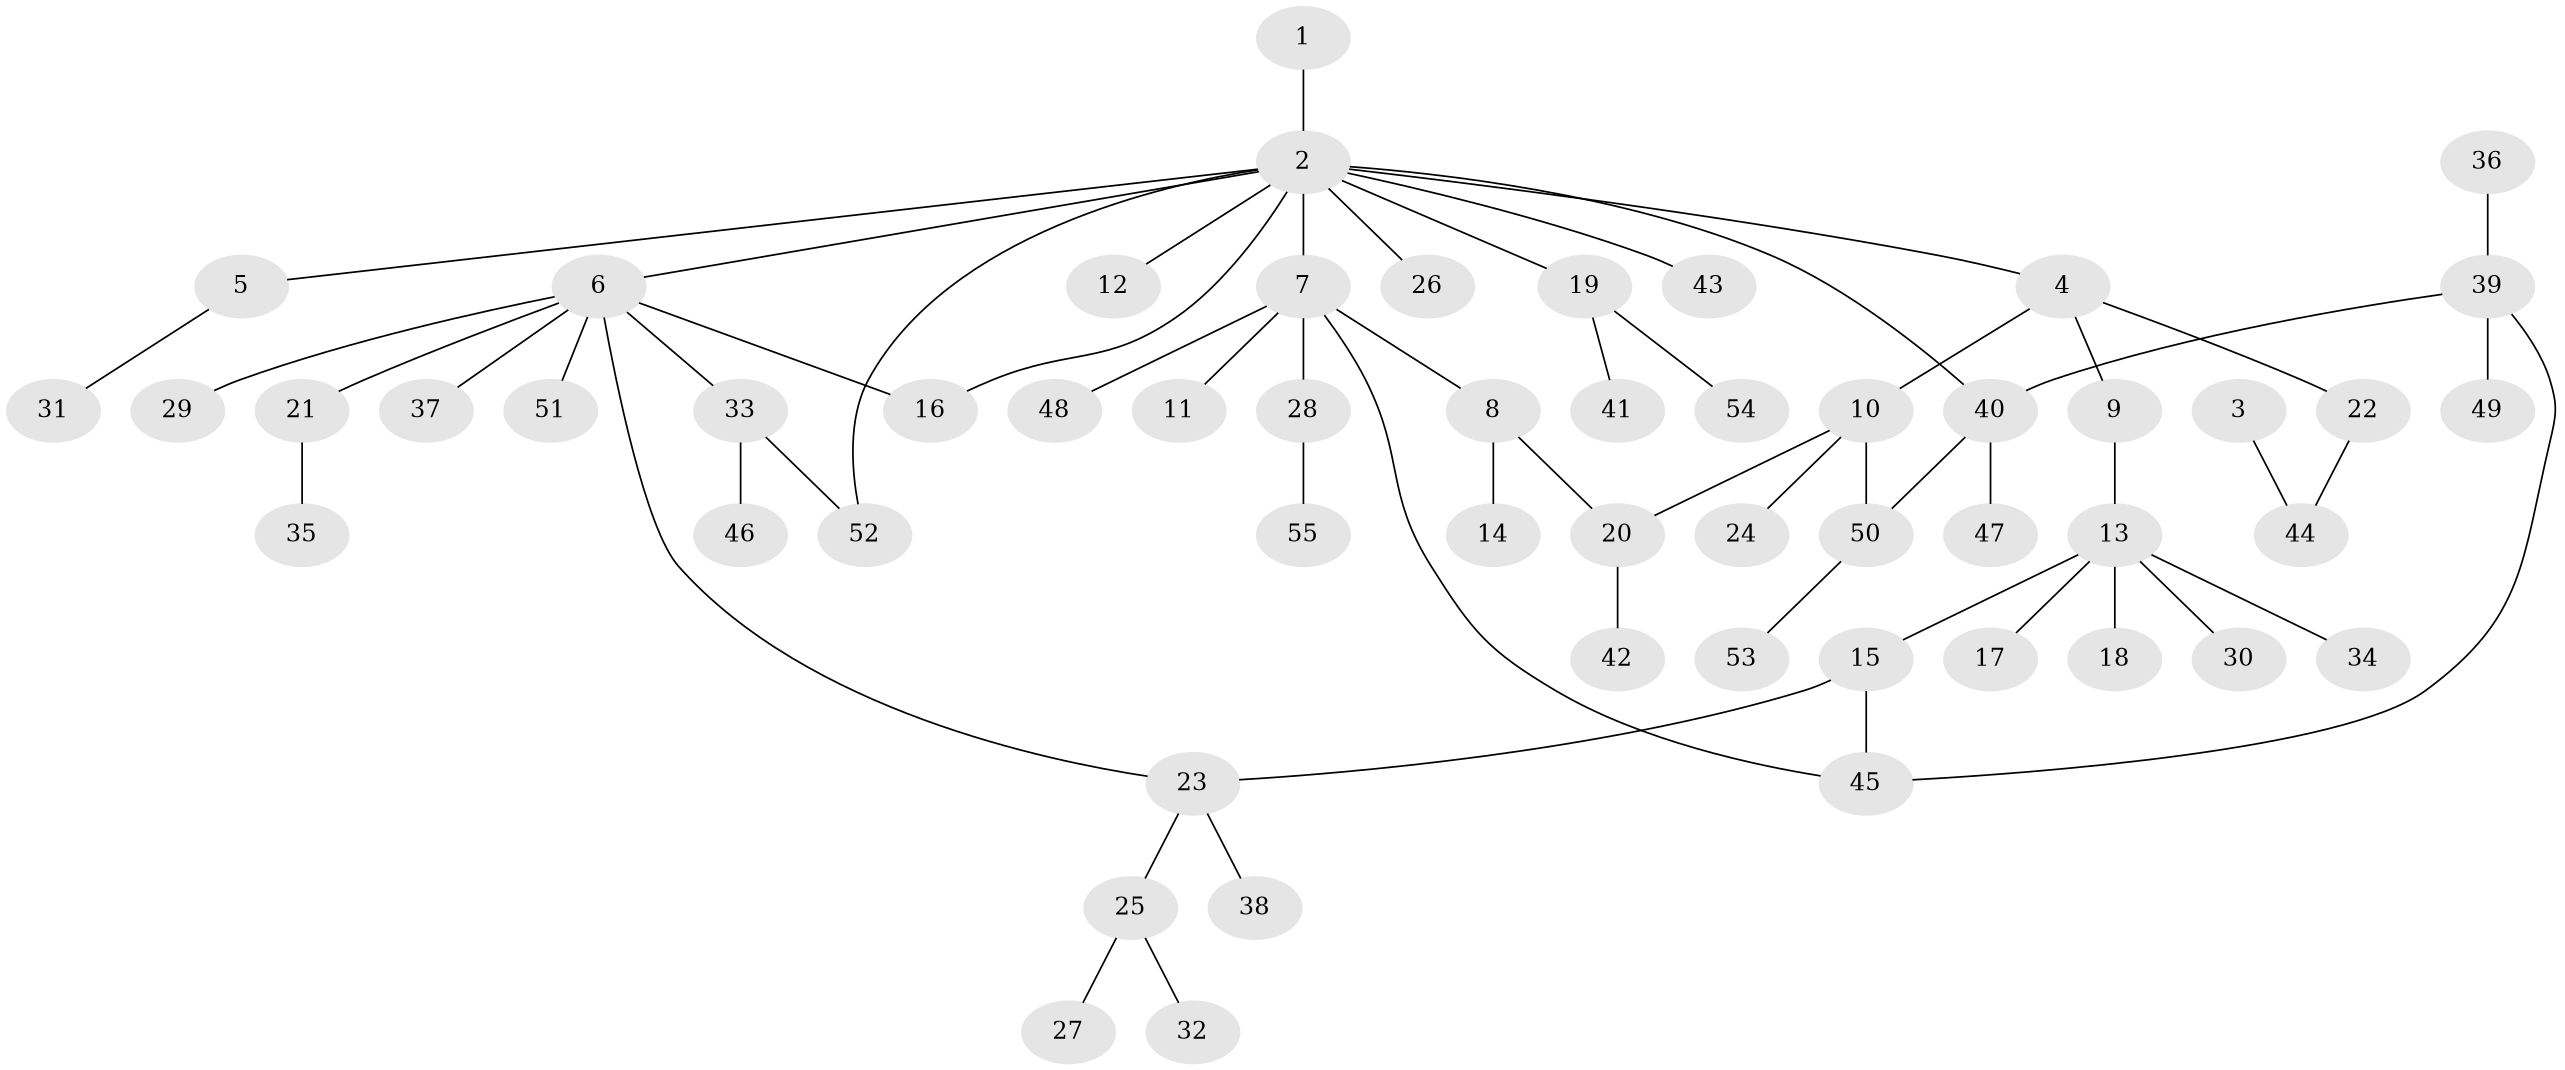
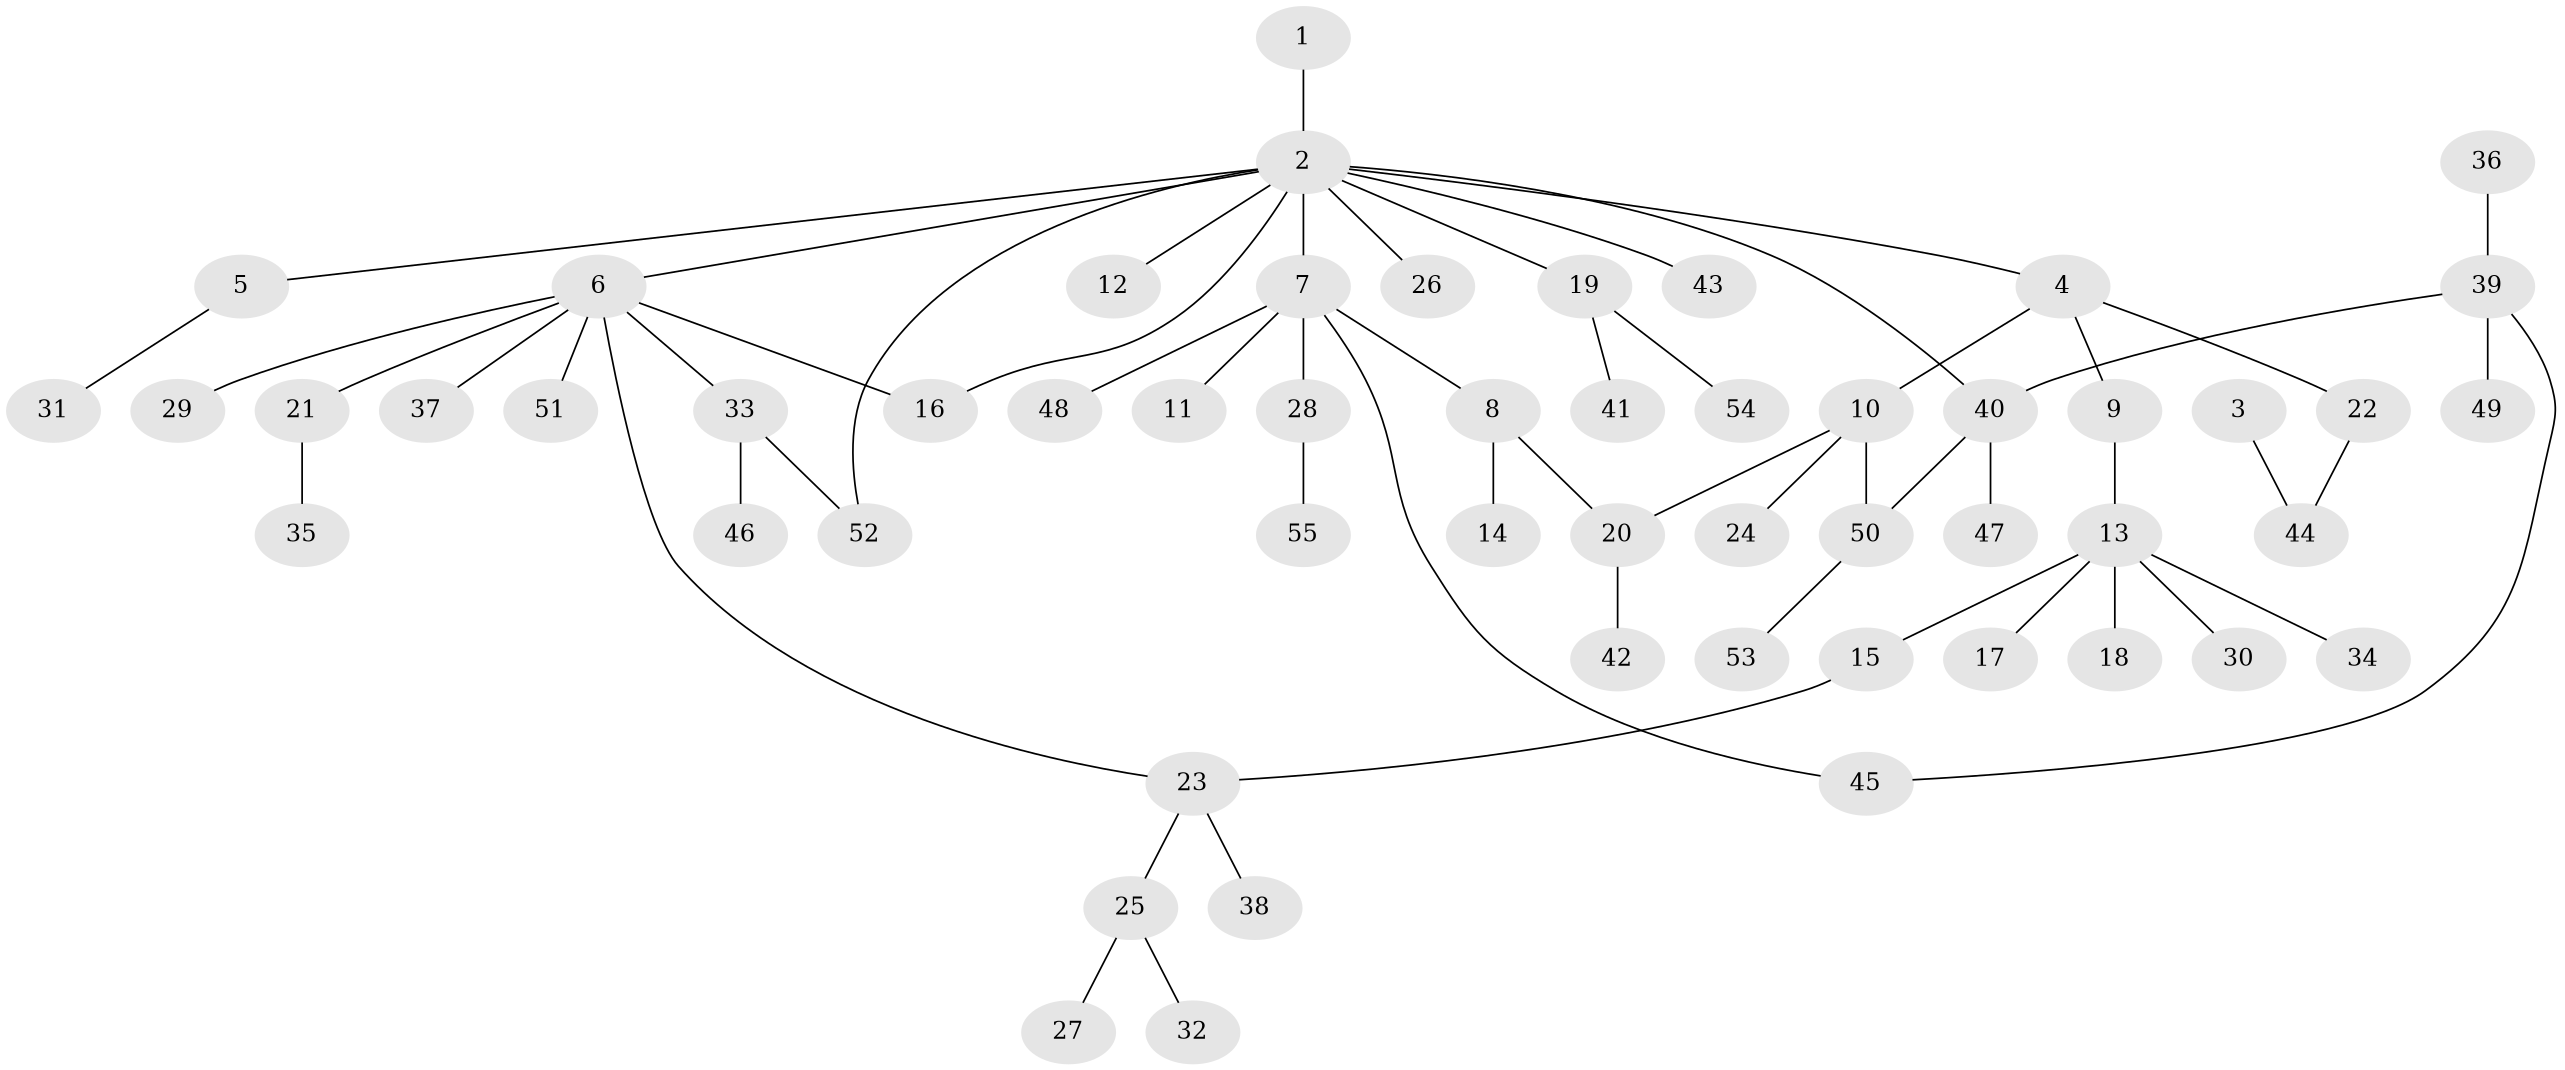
  graph {
    node [color=gray90 style=filled]
    1
    2
    4
    5
    6
    7
    12
    16
    19
    26
    40
    43
    52
    3
    44
    9
    10
    22
    31
    21
    23
    29
    33
    37
    51
    8
    11
    28
    45
    48
    41
    54
    36
    39
    50
    47
    13
    20
    24
    35
    25
    38
    46
    14
    55
    42
    15
    17
    18
    30
    34
    53
    27
    32
    49
    1 -- 2
    2 -- 4
    2 -- 5
    2 -- 6
    2 -- 7
    2 -- 12
    2 -- 16
    2 -- 19
    2 -- 26
    2 -- 40
    2 -- 43
    2 -- 52
    4 -- 9
    4 -- 10
    4 -- 22
    5 -- 31
    6 -- 16
    6 -- 21
    6 -- 23
    6 -- 29
    6 -- 33
    6 -- 37
    6 -- 51
    7 -- 8
    7 -- 11
    7 -- 28
    7 -- 45
    7 -- 48
    19 -- 41
    19 -- 54
    40 -- 50
    40 -- 47
    3 -- 44
    9 -- 13
    10 -- 50
    10 -- 20
    10 -- 24
    22 -- 44
    21 -- 35
    23 -- 25
    23 -- 38
    33 -- 52
    33 -- 46
    8 -- 20
    8 -- 14
    28 -- 55
    36 -- 39
    39 -- 40
    39 -- 45
    39 -- 49
    50 -- 53
    13 -- 15
    13 -- 17
    13 -- 18
    13 -- 30
    13 -- 34
    20 -- 42
    25 -- 27
    25 -- 32
    15 -- 23
-   15 -- 45
  }
